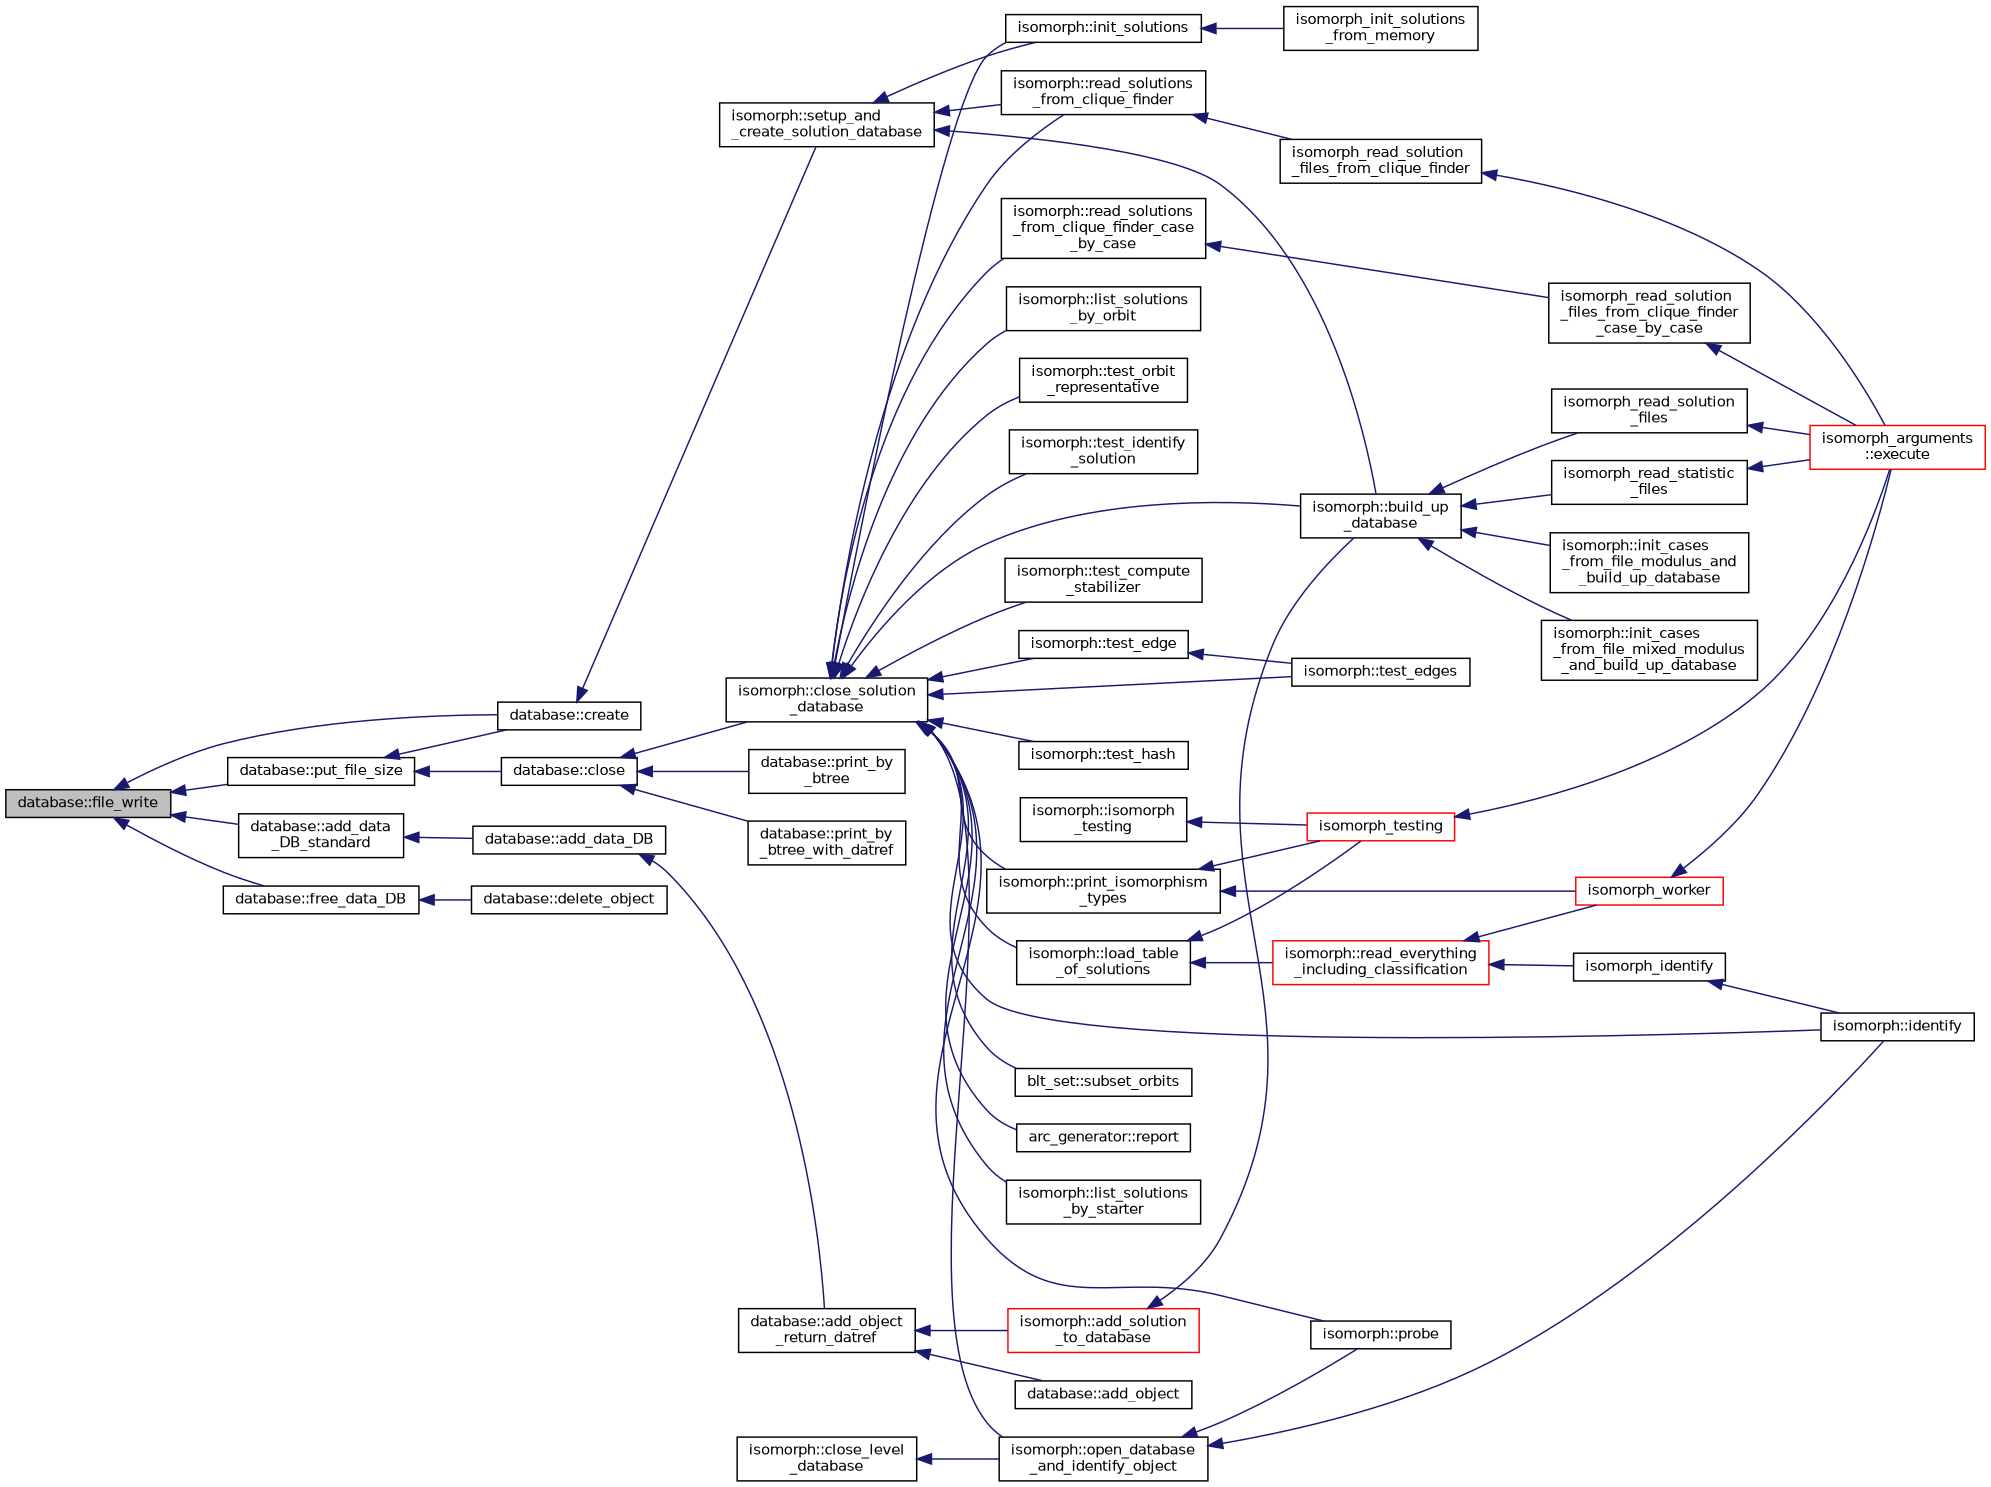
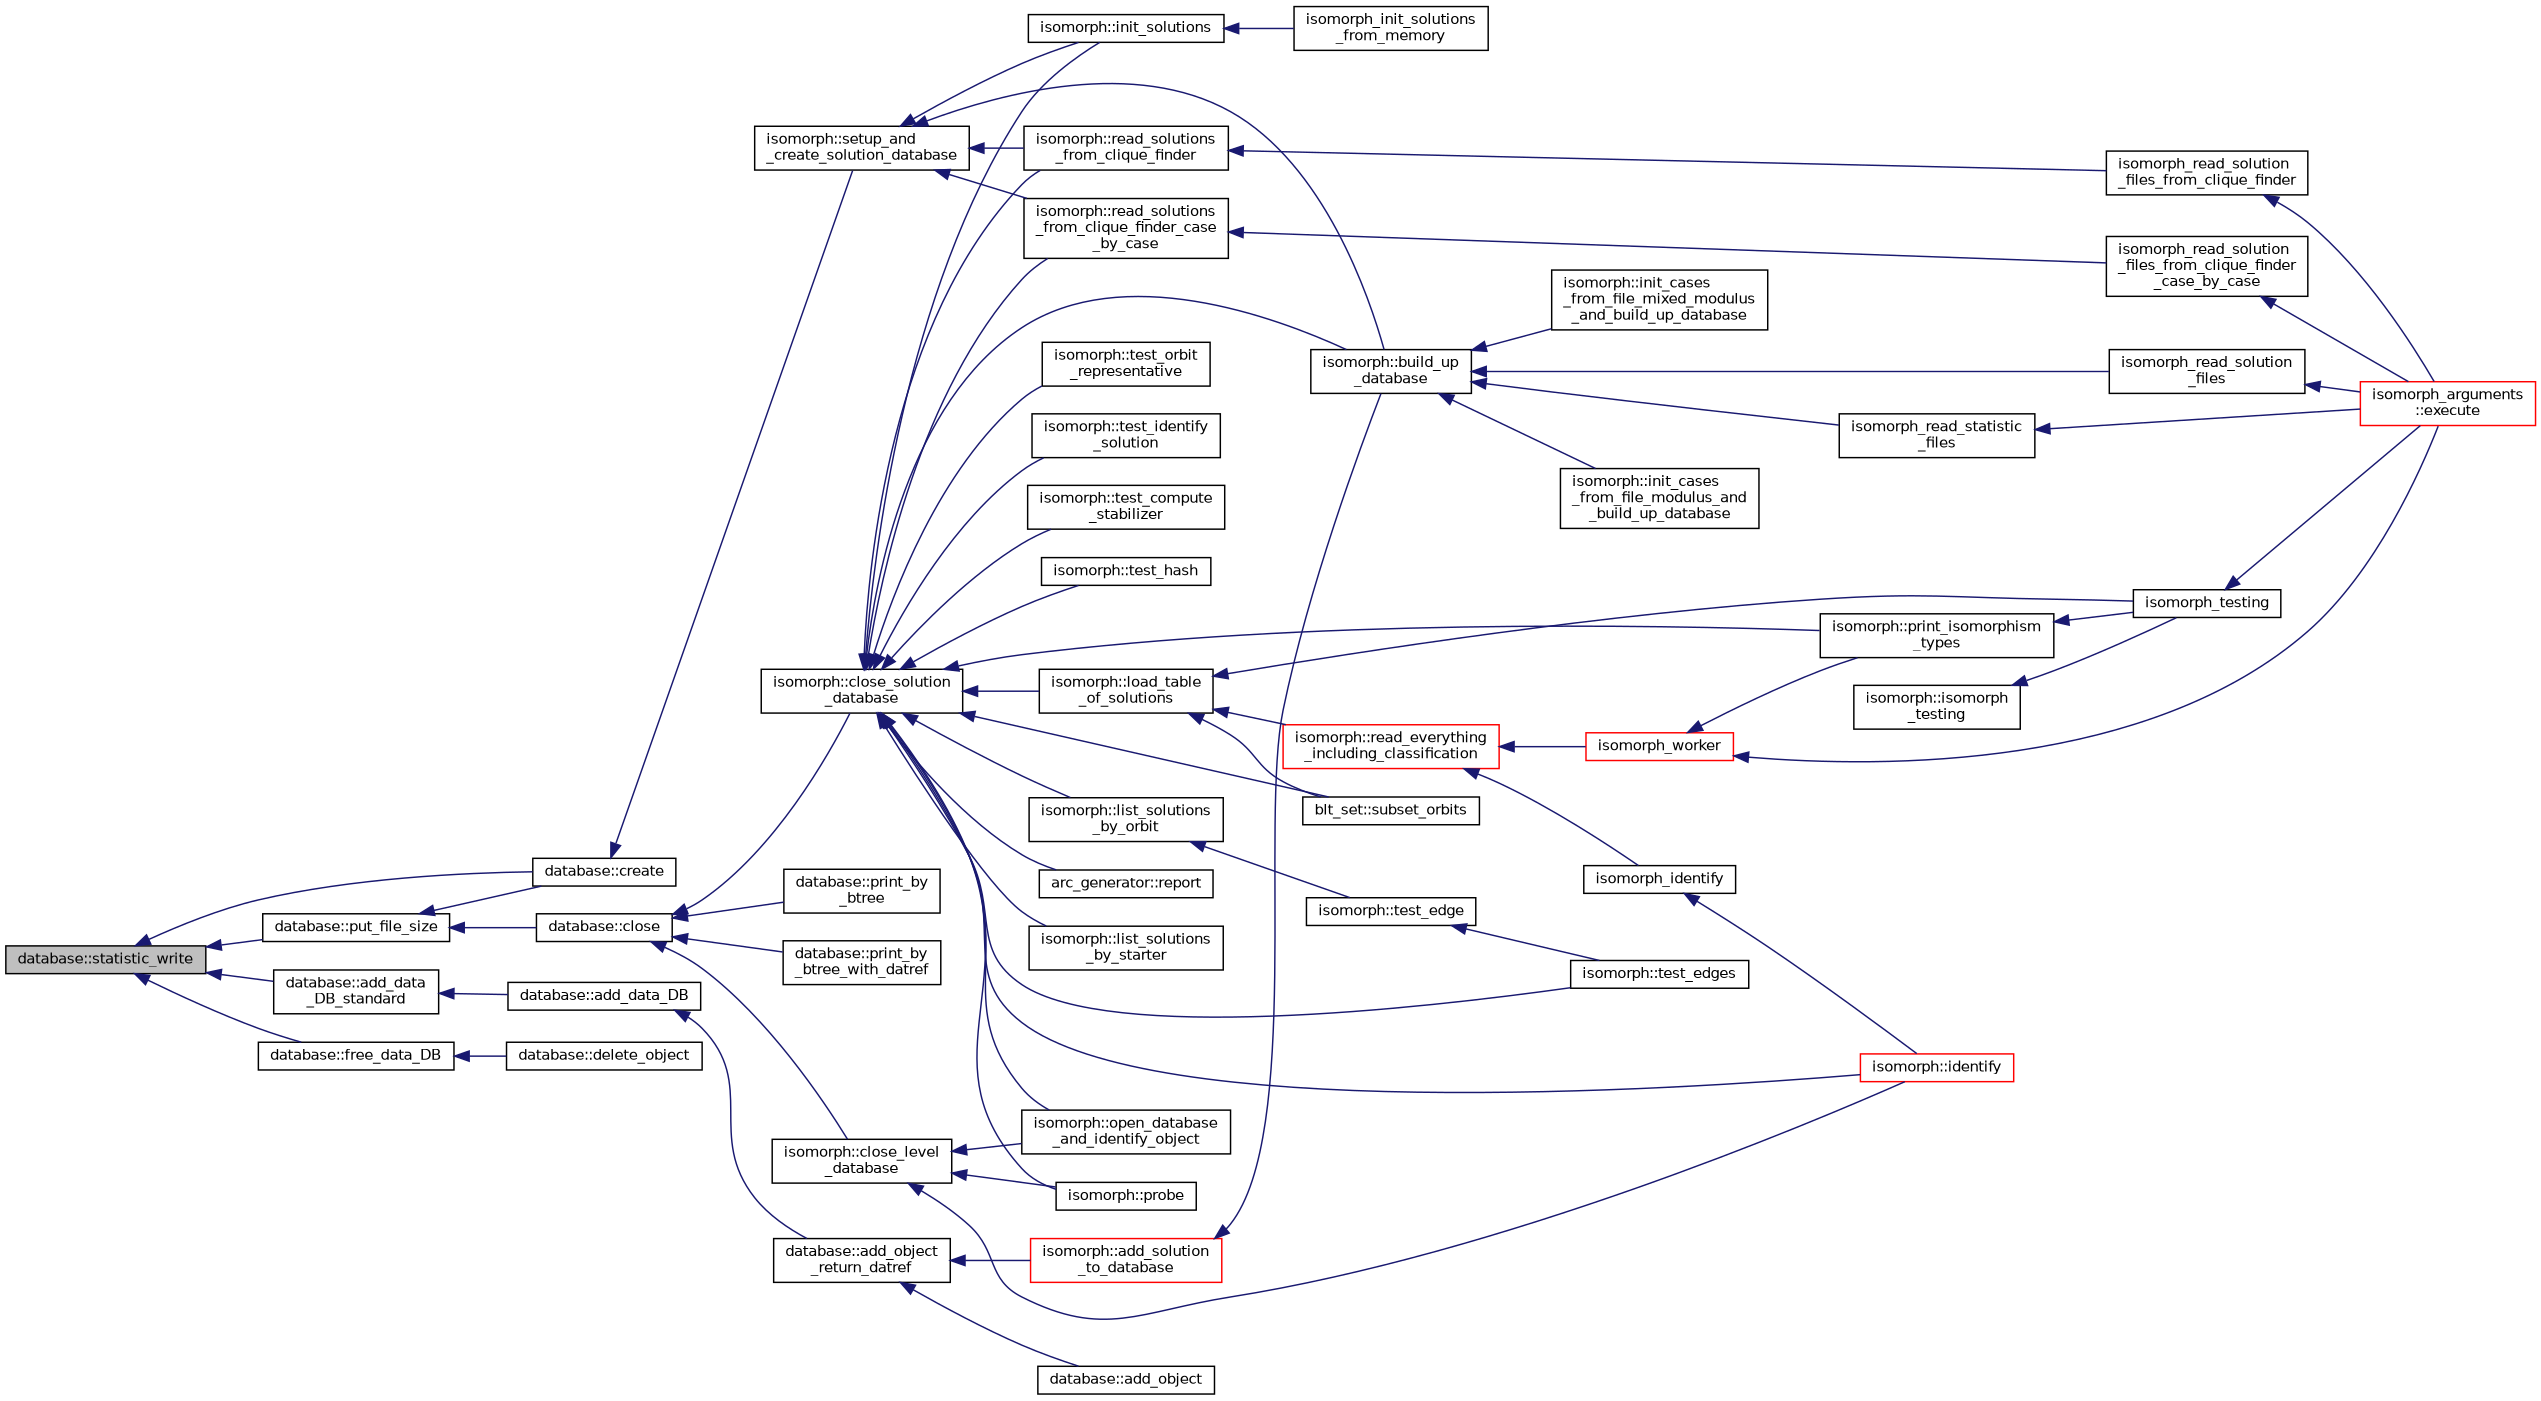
  digraph {
    rankdir=LR
    node [color=black fillcolor=white fontname=Helvetica fontsize=10 shape=record style=filled]
    edge [color=midnightblue dir=back fontname=Helvetica fontsize=10 labelfontname=Helvetica labelfontsize=10 style=solid]
-   n1 [fillcolor=grey75 fontcolor=black height=0.2 label="database::file_write" width=0.4]
+   n1 [fillcolor=grey75 fontcolor=black height=0.2 label="database::statistic_write" width=0.4]
    n2 [height=0.2 label="database::create" width=0.4]
    n3 [height=0.2 label="database::put_file_size" width=0.4]
    n4 [height=0.2 label="database::add_data\l_DB_standard" width=0.4]
    n5 [height=0.2 label="database::free_data_DB" width=0.4]
    n6 [height=0.2 label="isomorph::setup_and\l_create_solution_database" width=0.4]
    n7 [height=0.2 label="database::close" width=0.4]
    n8 [height=0.2 label="database::add_data_DB" width=0.4]
    n9 [height=0.2 label="database::delete_object" width=0.4]
    n10 [height=0.2 label="isomorph::init_solutions" width=0.4]
    n11 [height=0.2 label="isomorph::read_solutions\l_from_clique_finder_case\l_by_case" width=0.4]
    n12 [height=0.2 label="isomorph::read_solutions\l_from_clique_finder" width=0.4]
    n13 [height=0.2 label="isomorph::build_up\l_database" width=0.4]
    n14 [height=0.2 label="isomorph_init_solutions\l_from_memory" width=0.4]
    n15 [height=0.2 label="isomorph_read_solution\l_files_from_clique_finder\l_case_by_case" width=0.4]
    n16 [height=0.2 label="isomorph_read_solution\l_files_from_clique_finder" width=0.4]
    n17 [height=0.2 label="isomorph::init_cases\l_from_file_modulus_and\l_build_up_database" width=0.4]
    n18 [height=0.2 label="isomorph::init_cases\l_from_file_mixed_modulus\l_and_build_up_database" width=0.4]
    n19 [height=0.2 label="isomorph_read_statistic\l_files" width=0.4]
    n20 [height=0.2 label="isomorph_read_solution\l_files" width=0.4]
    n21 [color=red height=0.2 label="isomorph_arguments\l::execute" width=0.4]
    n22 [height=0.2 label="database::print_by\l_btree" width=0.4]
    n23 [height=0.2 label="database::print_by\l_btree_with_datref" width=0.4]
    n24 [height=0.2 label="isomorph::close_solution\l_database" width=0.4]
    n25 [height=0.2 label="isomorph::close_level\l_database" width=0.4]
    n26 [height=0.2 label="blt_set::subset_orbits" width=0.4]
    n27 [height=0.2 label="arc_generator::report" width=0.4]
    n28 [height=0.2 label="isomorph::load_table\l_of_solutions" width=0.4]
    n29 [height=0.2 label="isomorph::list_solutions\l_by_starter" width=0.4]
    n30 [height=0.2 label="isomorph::list_solutions\l_by_orbit" width=0.4]
    n31 [height=0.2 label="isomorph::test_orbit\l_representative" width=0.4]
    n32 [height=0.2 label="isomorph::test_identify\l_solution" width=0.4]
    n33 [height=0.2 label="isomorph::test_compute\l_stabilizer" width=0.4]
    n34 [height=0.2 label="isomorph::test_edges" width=0.4]
    n35 [height=0.2 label="isomorph::test_edge" width=0.4]
    n36 [height=0.2 label="isomorph::test_hash" width=0.4]
    n37 [height=0.2 label="isomorph::open_database\l_and_identify_object" width=0.4]
    n38 [height=0.2 label="isomorph::print_isomorphism\l_types" width=0.4]
    n39 [height=0.2 label="isomorph::probe" width=0.4]
-   n40 [height=0.2 label="isomorph::identify" width=0.4]
-   n41 [color=red height=0.2 label=isomorph_testing width=0.4]
+   n40 [color=red height=0.2 label="isomorph::identify" width=0.4]
+   n41 [height=0.2 label=isomorph_testing width=0.4]
    n42 [color=red height=0.2 label="isomorph::read_everything\l_including_classification" width=0.4]
    n43 [color=red height=0.2 label=isomorph_worker width=0.4]
    n44 [height=0.2 label=isomorph_identify width=0.4]
    n45 [height=0.2 label="isomorph::isomorph\l_testing" width=0.4]
    n46 [height=0.2 label="database::add_object\l_return_datref" width=0.4]
    n47 [height=0.2 label="database::add_object" width=0.4]
    n48 [color=red height=0.2 label="isomorph::add_solution\l_to_database" width=0.4]
    n1 -> n2
    n1 -> n3
    n1 -> n4
    n1 -> n5
    n2 -> n6
    n3 -> n2
    n3 -> n7
    n4 -> n8
    n5 -> n9
    n6 -> n10
+   n6 -> n11
    n6 -> n12
    n6 -> n13
    n7 -> n22
    n7 -> n23
    n7 -> n24
+   n7 -> n25
    n8 -> n46
    n10 -> n14
    n11 -> n15
    n12 -> n16
    n13 -> n17
    n13 -> n18
    n13 -> n19
    n13 -> n20
    n15 -> n21
    n16 -> n21
    n19 -> n21
    n20 -> n21
    n24 -> n10
    n24 -> n11
    n24 -> n12
    n24 -> n13
    n24 -> n26
    n24 -> n27
    n24 -> n28
    n24 -> n29
    n24 -> n30
    n24 -> n31
    n24 -> n32
    n24 -> n33
    n24 -> n34
-   n24 -> n35
+   n30 -> n35
    n24 -> n36
    n24 -> n37
    n24 -> n38
    n24 -> n39
    n24 -> n40
    n25 -> n37
-   n37 -> n39
-   n37 -> n40
+   n25 -> n39
+   n25 -> n40
+   n28 -> n26
    n28 -> n41
    n28 -> n42
    n35 -> n34
    n38 -> n41
-   n38 -> n43
+   n43 -> n38
    n41 -> n21
    n42 -> n43
    n42 -> n44
    n43 -> n21
    n44 -> n40
    n45 -> n41
    n46 -> n47
    n46 -> n48
    n48 -> n13
  }
